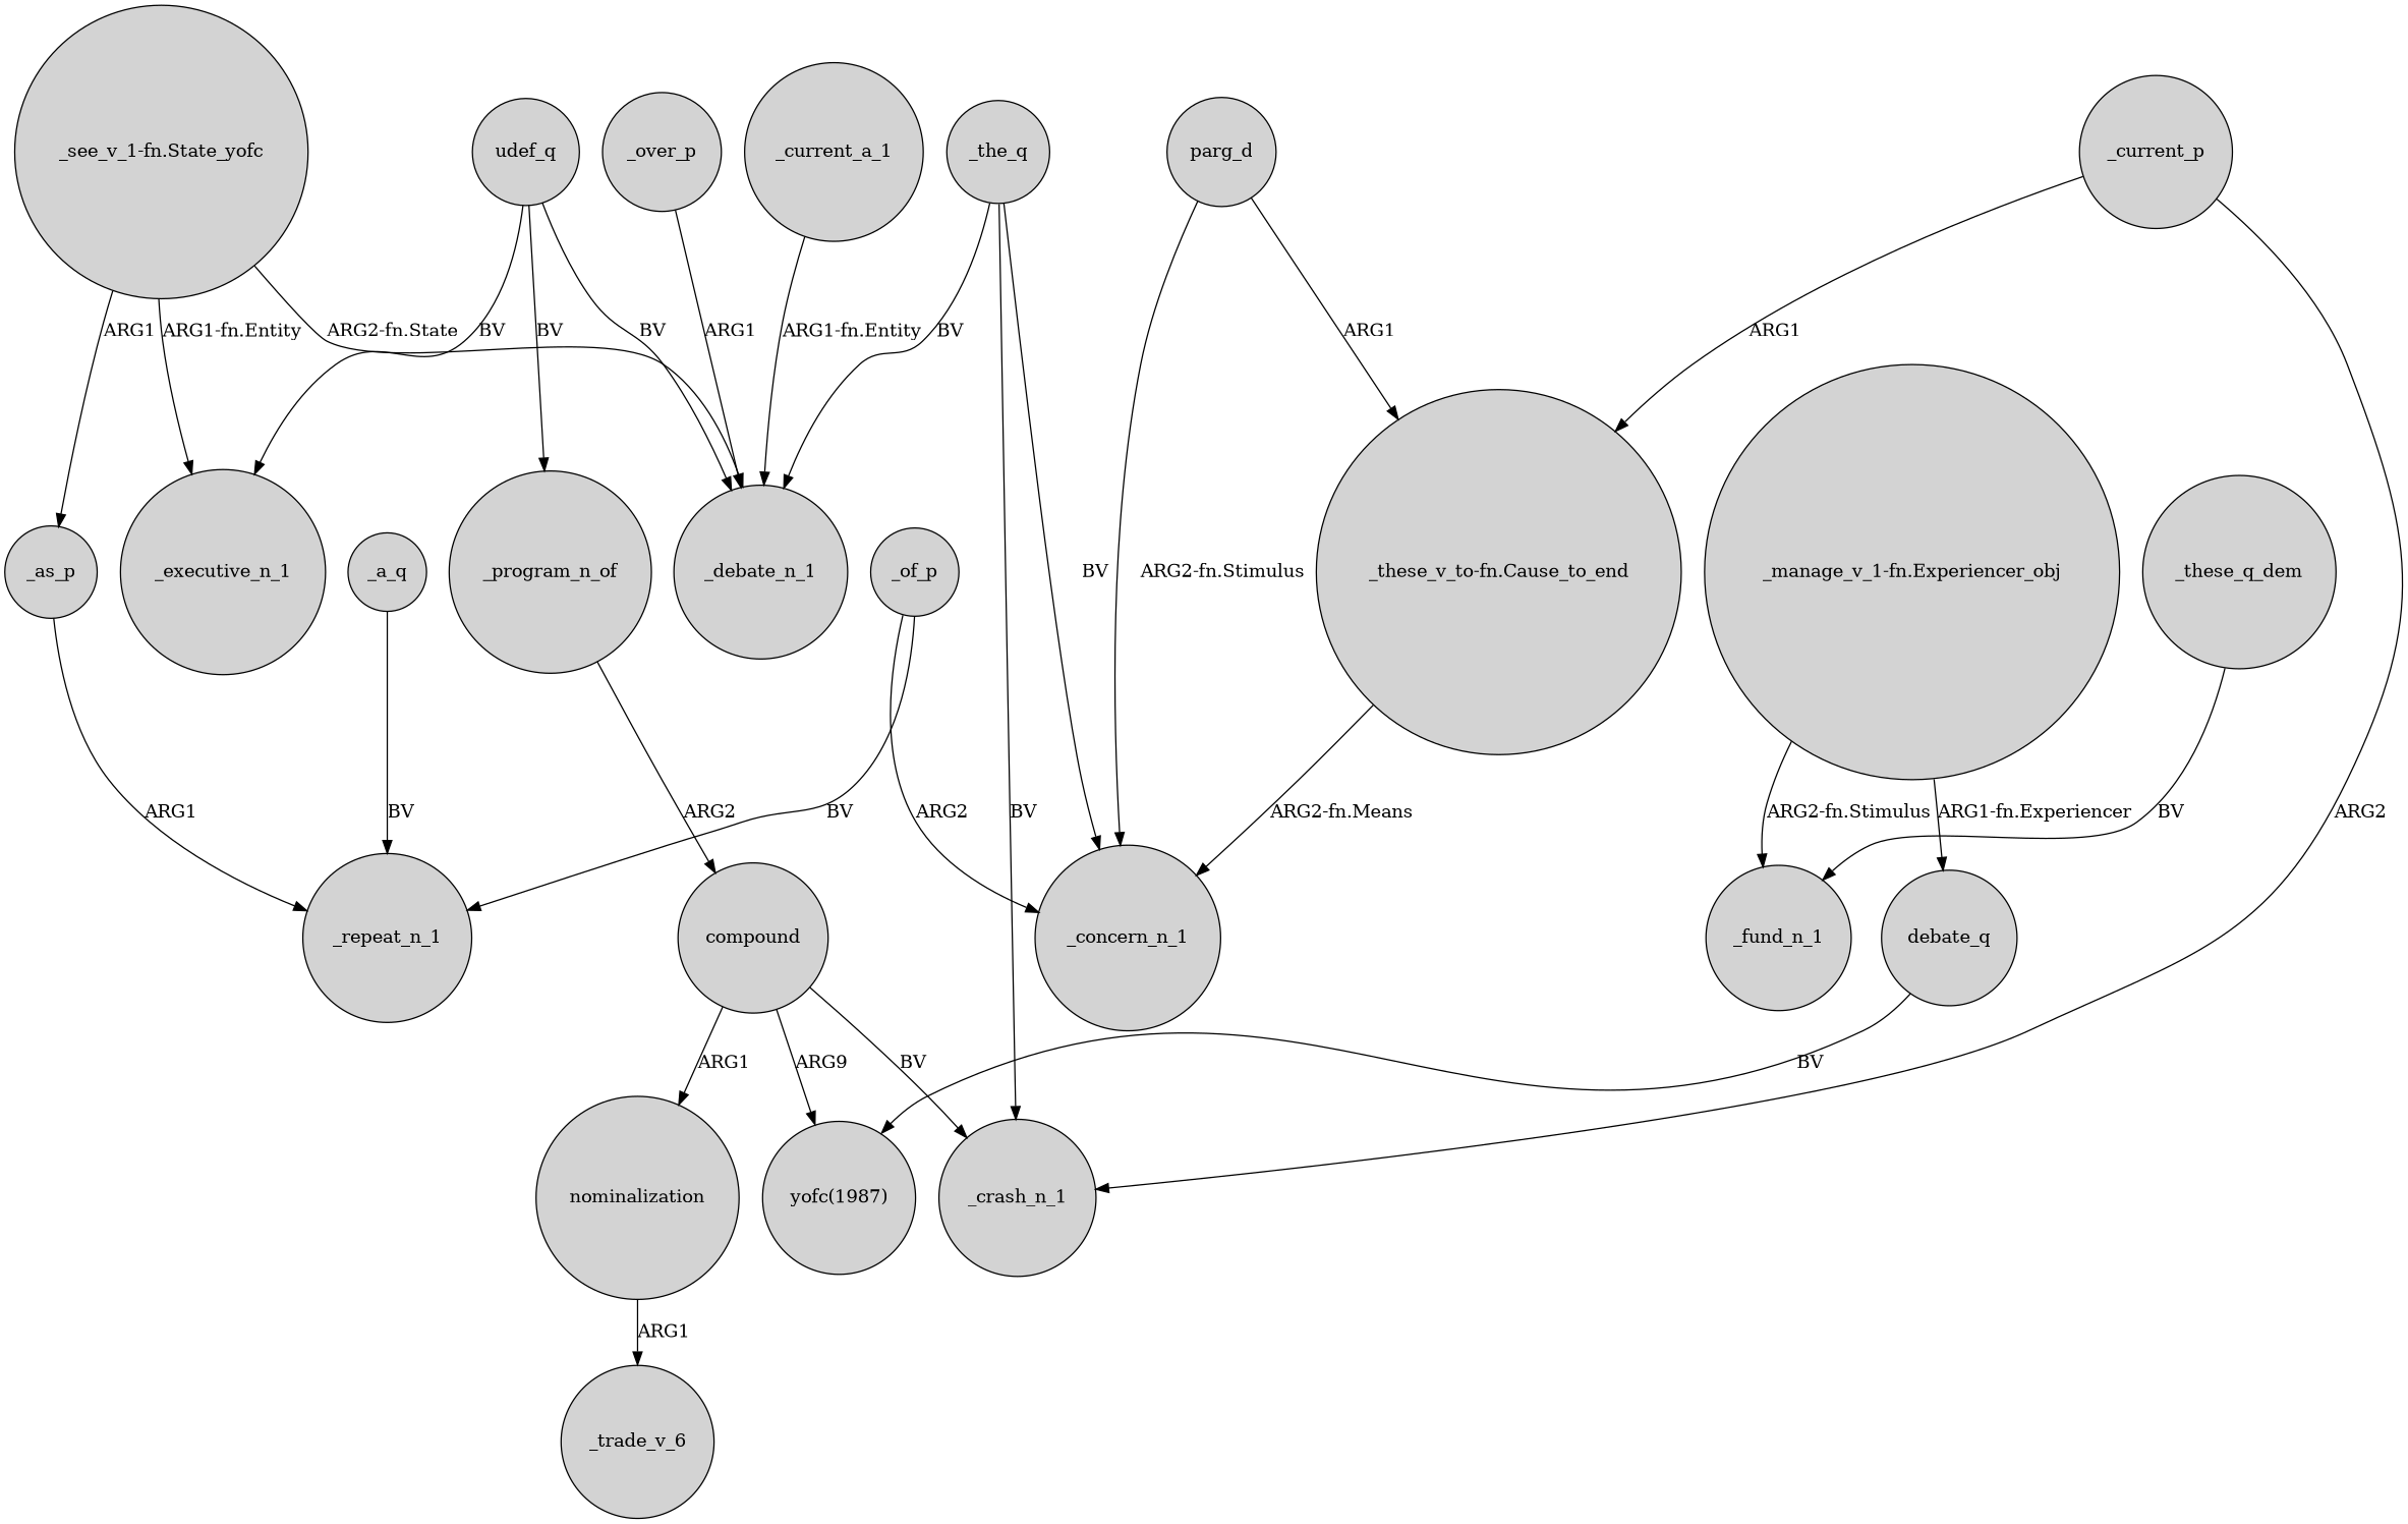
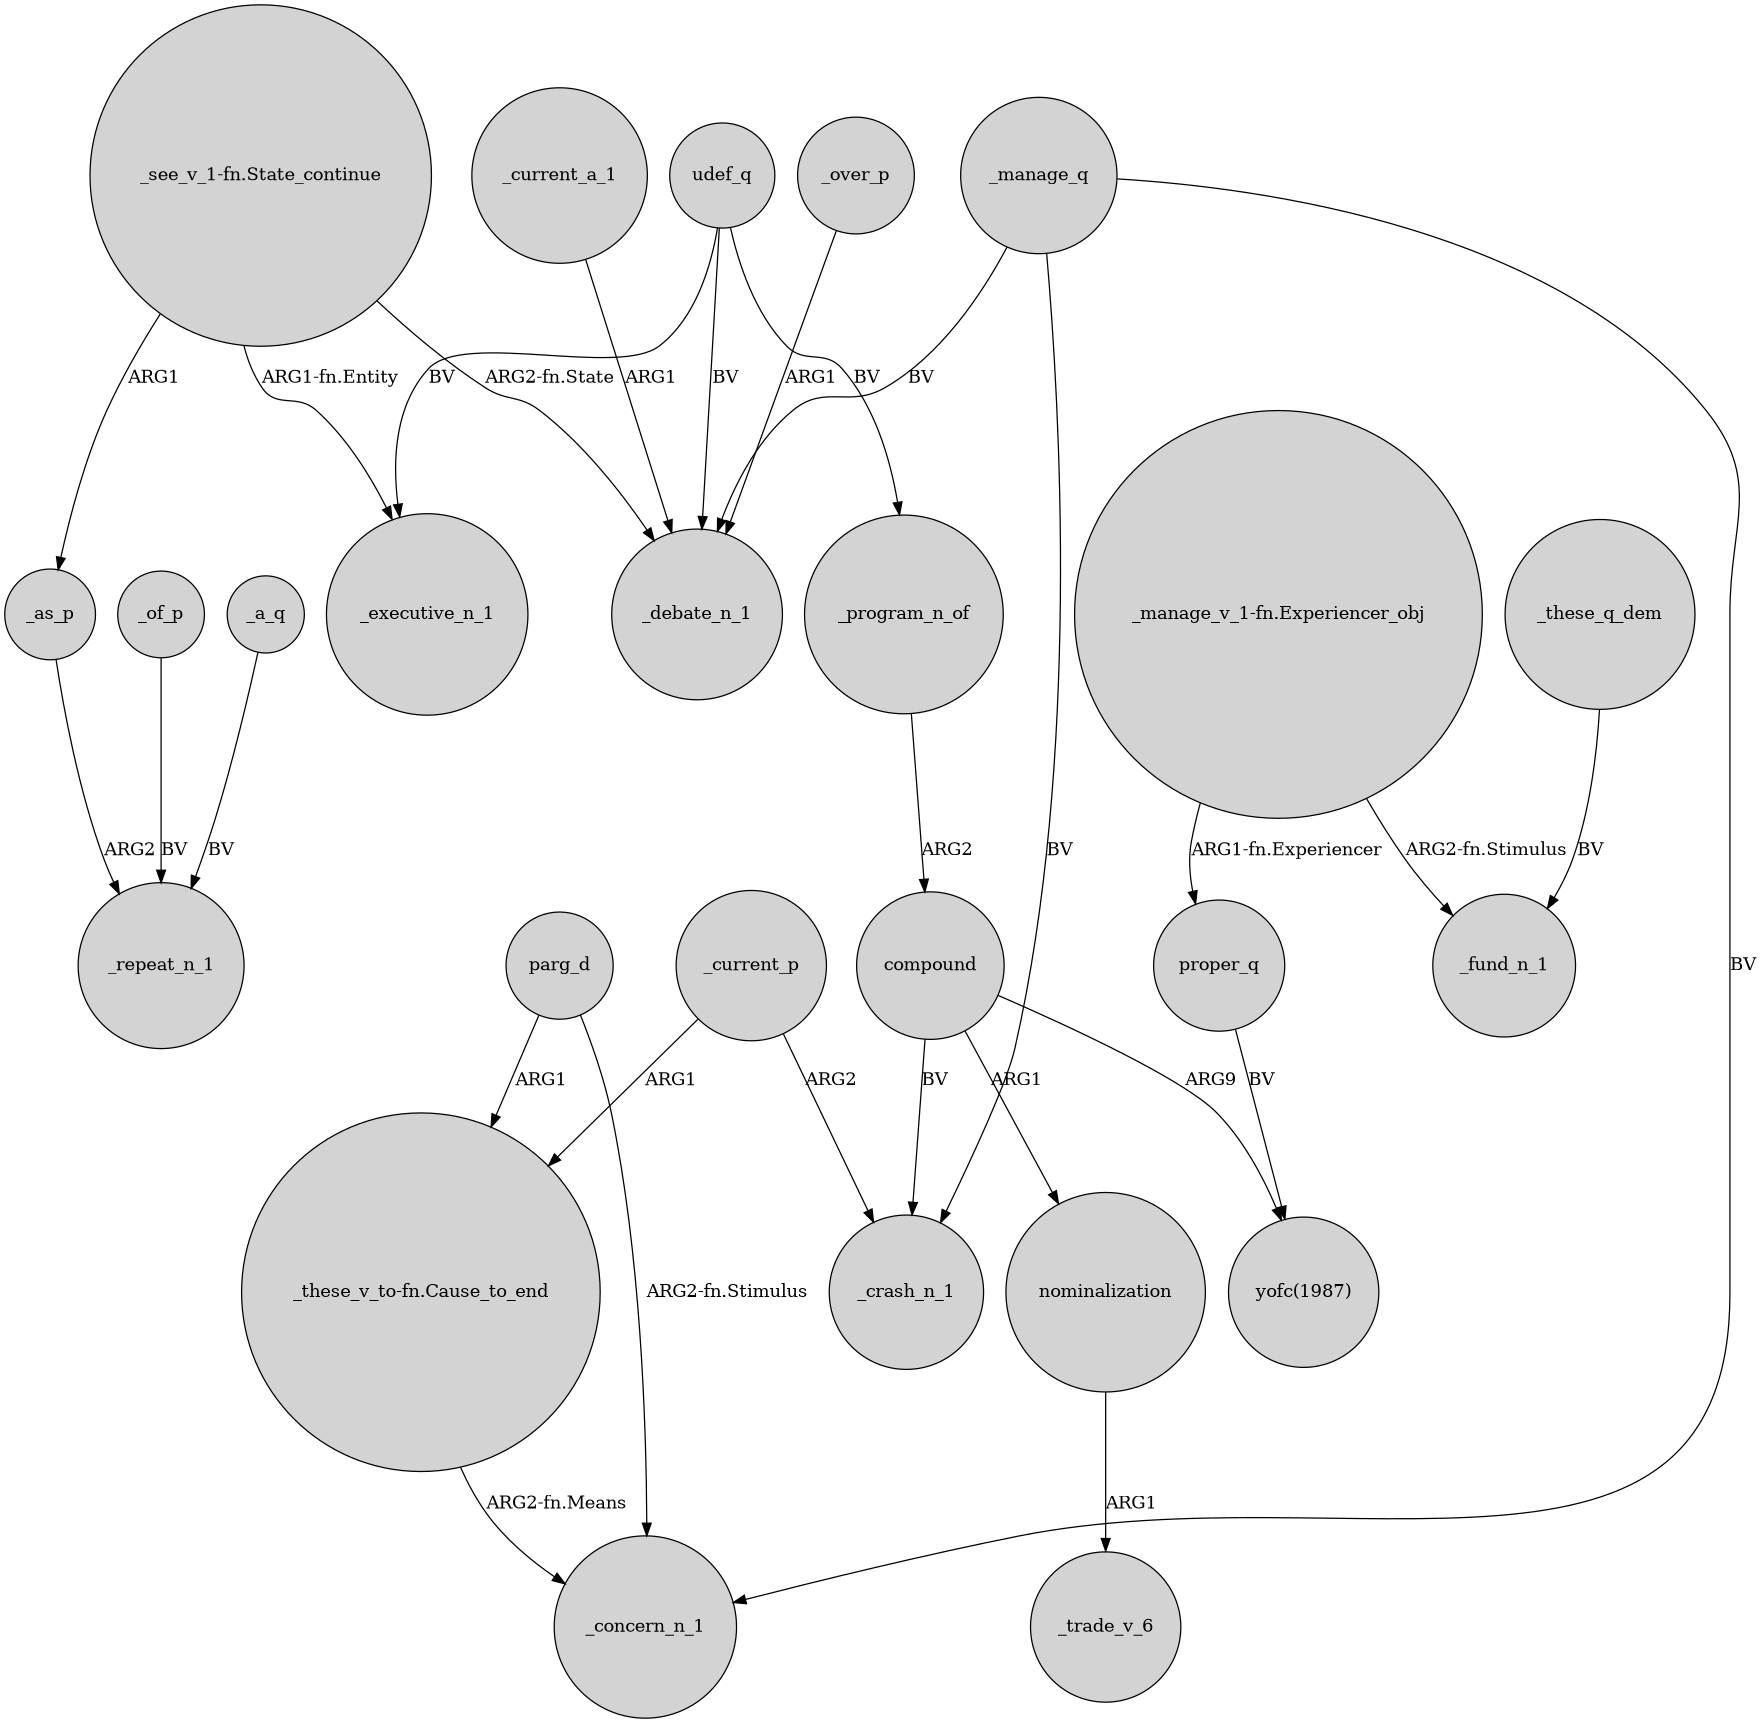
  digraph {
    node [shape=circle style=filled]
    _as_p
    _repeat_n_1
-   "_see_v_1-fn.State_continue" [label="_see_v_1-fn.State_yofc"]
+   "_see_v_1-fn.State_continue"
    _debate_n_1
    _executive_n_1
-   _the_q
+   _the_q [label=_manage_q]
    _concern_n_1
    _crash_n_1
    _over_p
    n10 [label=_trade_v_6]
    nominalization
    _of_p
    n13 [label="_these_v_to-fn.Cause_to_end"]
    "_manage_v_1-fn.Experiencer_obj"
    _fund_n_1
-   proper_q [label=debate_q]
+   proper_q
    udef_q
    _program_n_of
    compound
    _these_q_dem
    _current_a_1
    n22 [label=_current_p]
    "yofc(1987)"
    parg_d
    _a_q
-   _as_p -> _repeat_n_1 [label=ARG1]
+   _as_p -> _repeat_n_1 [label=ARG2]
    "_see_v_1-fn.State_continue" -> _as_p [label=ARG1]
    "_see_v_1-fn.State_continue" -> _debate_n_1 [label="ARG2-fn.State"]
    "_see_v_1-fn.State_continue" -> _executive_n_1 [label="ARG1-fn.Entity"]
    _the_q -> _debate_n_1 [label=BV]
    _the_q -> _concern_n_1 [label=BV]
    _the_q -> _crash_n_1 [label=BV]
    _over_p -> _debate_n_1 [label=ARG1]
    nominalization -> n10 [label=ARG1]
    _of_p -> _repeat_n_1 [label=BV]
-   _of_p -> _concern_n_1 [label=ARG2]
    n13 -> _concern_n_1 [label="ARG2-fn.Means"]
    "_manage_v_1-fn.Experiencer_obj" -> _fund_n_1 [label="ARG2-fn.Stimulus"]
    "_manage_v_1-fn.Experiencer_obj" -> proper_q [label="ARG1-fn.Experiencer"]
    proper_q -> "yofc(1987)" [label=BV]
    udef_q -> _debate_n_1 [label=BV]
    udef_q -> _executive_n_1 [label=BV]
    udef_q -> _program_n_of [label=BV]
    _program_n_of -> compound [label=ARG2]
    compound -> _crash_n_1 [label=BV]
    compound -> nominalization [label=ARG1]
    compound -> "yofc(1987)" [label=ARG9]
    _these_q_dem -> _fund_n_1 [label=BV]
-   _current_a_1 -> _debate_n_1 [label="ARG1-fn.Entity"]
+   _current_a_1 -> _debate_n_1 [label=ARG1]
    n22 -> _crash_n_1 [label=ARG2]
    n22 -> n13 [label=ARG1]
    parg_d -> _concern_n_1 [label="ARG2-fn.Stimulus"]
    parg_d -> n13 [label=ARG1]
    _a_q -> _repeat_n_1 [label=BV]
  }
